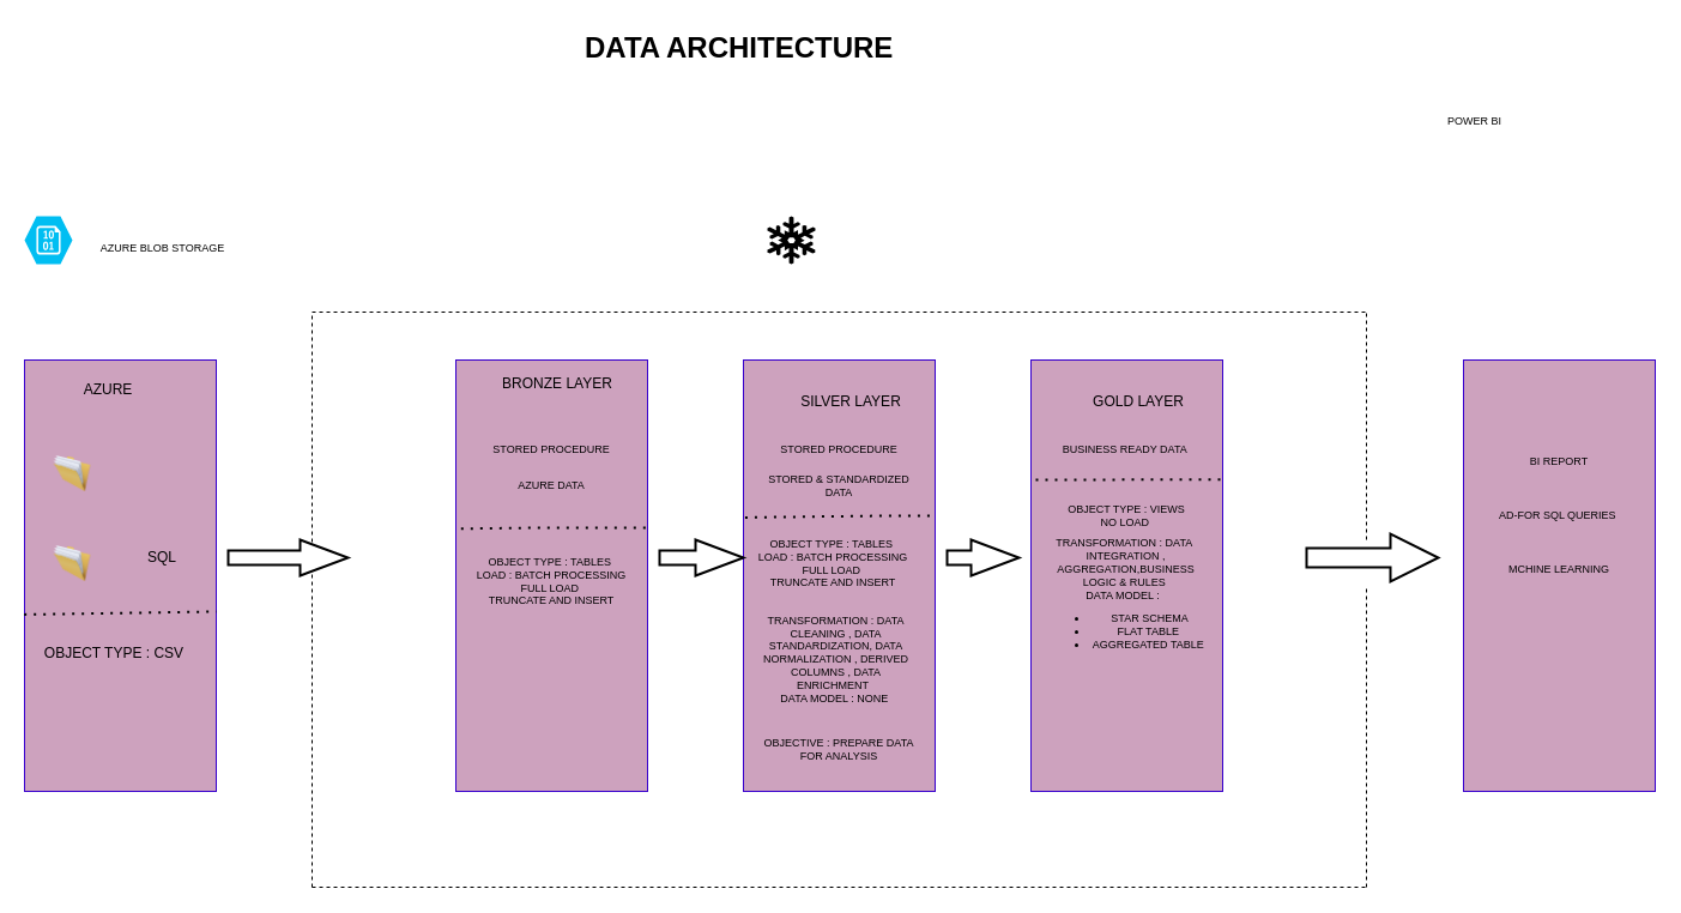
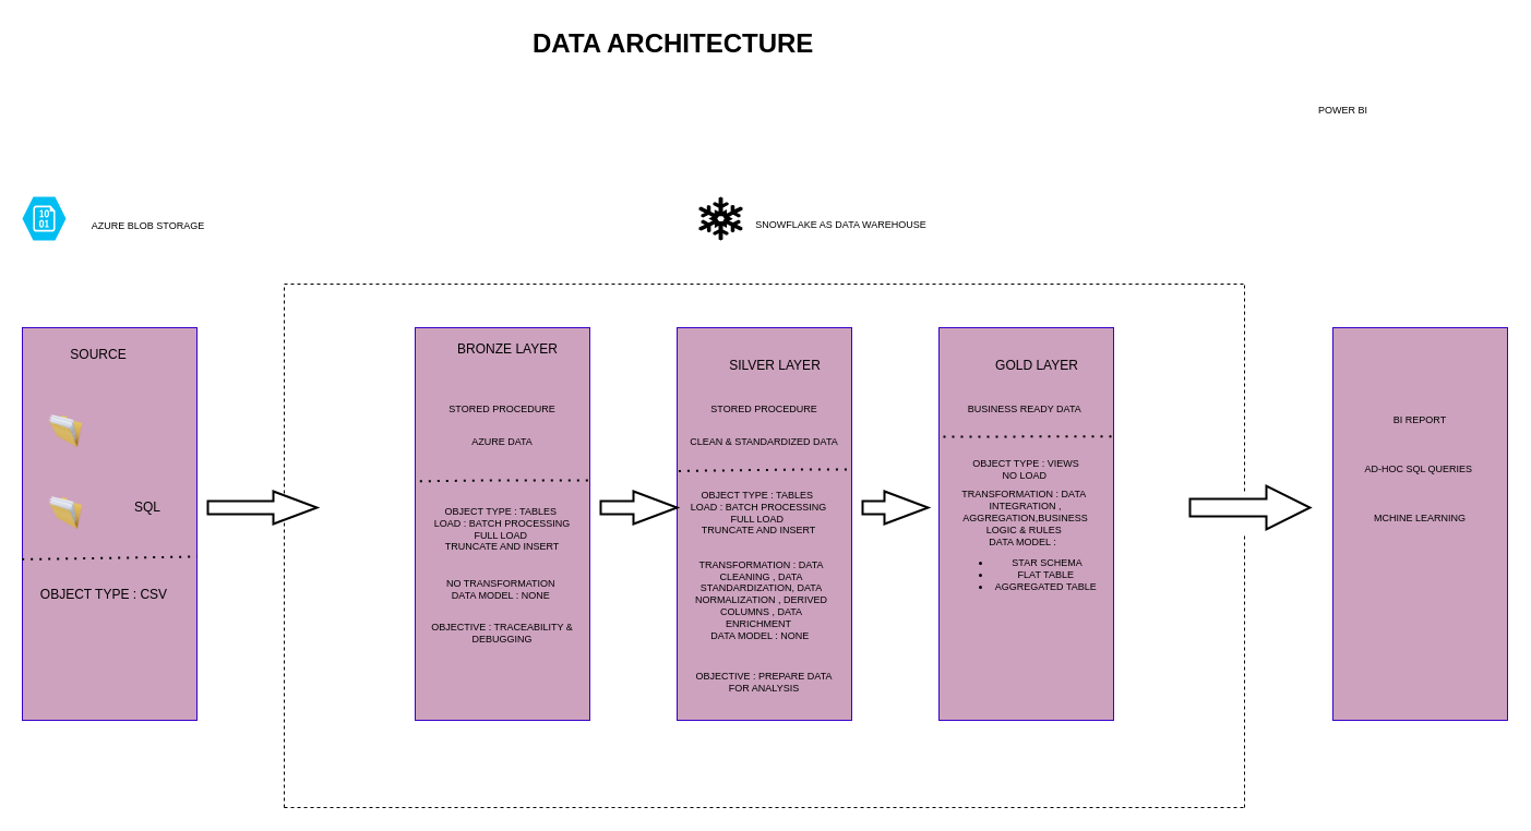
  <mxCell id="0" />
  <mxCell id="1" parent="0" />
  <mxCell id="2" value="" style="rounded=0;whiteSpace=wrap;html=1;fillColor=#CDA2BE;fontColor=#ffffff;strokeColor=#3700CC;" vertex="1" parent="1"><mxGeometry x="20" y="300" width="160" height="360" as="geometry" /></mxCell>
  <mxCell id="3" value="" style="rounded=0;whiteSpace=wrap;html=1;fillColor=#CDA2BE;fontColor=#ffffff;strokeColor=#3700CC;" vertex="1" parent="1"><mxGeometry x="380" y="300" width="160" height="360" as="geometry" /></mxCell>
  <mxCell id="4" value="" style="rounded=0;whiteSpace=wrap;html=1;fillColor=#CDA2BE;fontColor=#ffffff;strokeColor=#3700CC;" vertex="1" parent="1"><mxGeometry x="620" y="300" width="160" height="360" as="geometry" /></mxCell>
  <mxCell id="5" value="" style="rounded=0;whiteSpace=wrap;html=1;fillColor=#CDA2BE;fontColor=#ffffff;strokeColor=#3700CC;" vertex="1" parent="1"><mxGeometry x="860" y="300" width="160" height="360" as="geometry" /></mxCell>
  <mxCell id="6" value="" style="rounded=0;whiteSpace=wrap;html=1;fillColor=#CDA2BE;fontColor=#ffffff;strokeColor=#3700CC;" vertex="1" parent="1"><mxGeometry x="1221" y="300" width="160" height="360" as="geometry" /></mxCell>
  <mxCell id="7" value="" style="endArrow=none;dashed=1;html=1;rounded=0;" edge="1" parent="1"><mxGeometry width="50" height="50" relative="1" as="geometry"><mxPoint x="260" y="740" as="sourcePoint" /><mxPoint x="1140" y="260" as="targetPoint" /><Array as="points"><mxPoint x="260" y="260" /></Array></mxGeometry></mxCell>
  <mxCell id="8" value="" style="endArrow=none;dashed=1;html=1;rounded=0;" edge="1" parent="1"><mxGeometry width="50" height="50" relative="1" as="geometry"><mxPoint x="260" y="740" as="sourcePoint" /><mxPoint x="1140" y="740" as="targetPoint" /></mxGeometry></mxCell>
  <mxCell id="9" value="" style="endArrow=none;dashed=1;html=1;rounded=0;" edge="1" parent="1"><mxGeometry width="50" height="50" relative="1" as="geometry"><mxPoint x="1140" y="450" as="sourcePoint" /><mxPoint x="1140" y="260" as="targetPoint" /></mxGeometry></mxCell>
  <mxCell id="10" value="" style="verticalLabelPosition=bottom;verticalAlign=top;html=1;strokeWidth=2;shape=mxgraph.arrows2.arrow;dy=0.6;dx=40;notch=0;" vertex="1" parent="1"><mxGeometry x="190" y="450" width="100" height="30" as="geometry" /></mxCell>
  <mxCell id="11" value="" style="verticalLabelPosition=bottom;verticalAlign=top;html=1;strokeWidth=2;shape=mxgraph.arrows2.arrow;dy=0.6;dx=40;notch=0;" vertex="1" parent="1"><mxGeometry x="550" y="450" width="70" height="30" as="geometry" /></mxCell>
  <mxCell id="12" value="" style="verticalLabelPosition=bottom;verticalAlign=top;html=1;strokeWidth=2;shape=mxgraph.arrows2.arrow;dy=0.6;dx=40;notch=0;" vertex="1" parent="1"><mxGeometry x="790" y="450" width="60" height="30" as="geometry" /></mxCell>
  <mxCell id="13" value="BRONZE LAYER" style="text;html=1;align=center;verticalAlign=middle;whiteSpace=wrap;rounded=0;" vertex="1" parent="1"><mxGeometry x="405" y="305" width="120" height="30" as="geometry" /></mxCell>
- <mxCell id="14" value="AZURE" style="text;html=1;align=center;verticalAlign=middle;whiteSpace=wrap;rounded=0;" vertex="1" parent="1"><mxGeometry x="30" y="310" width="120" height="30" as="geometry" /></mxCell>
+ <mxCell id="14" value="SOURCE" style="text;html=1;align=center;verticalAlign=middle;whiteSpace=wrap;rounded=0;" vertex="1" parent="1"><mxGeometry x="30" y="310" width="120" height="30" as="geometry" /></mxCell>
  <mxCell id="15" value="&lt;h1&gt;DATA ARCHITECTURE&amp;nbsp;&lt;/h1&gt;" style="text;html=1;align=center;verticalAlign=middle;whiteSpace=wrap;rounded=0;" vertex="1" parent="1"><mxGeometry x="420" y="20" width="400" height="40" as="geometry" /></mxCell>
  <mxCell id="16" value="SILVER LAYER" style="text;html=1;align=center;verticalAlign=middle;whiteSpace=wrap;rounded=0;" vertex="1" parent="1"><mxGeometry x="655" y="320" width="110" height="30" as="geometry" /></mxCell>
  <mxCell id="17" value="GOLD LAYER" style="text;html=1;align=center;verticalAlign=middle;whiteSpace=wrap;rounded=0;" vertex="1" parent="1"><mxGeometry x="895" y="320" width="110" height="30" as="geometry" /></mxCell>
  <mxCell id="18" value="" style="image;html=1;image=img/lib/clip_art/general/Full_Folder_128x128.png" vertex="1" parent="1"><mxGeometry x="40" y="380" width="40" height="30" as="geometry" /></mxCell>
  <mxCell id="19" value="" style="image;html=1;image=img/lib/clip_art/general/Full_Folder_128x128.png" vertex="1" parent="1"><mxGeometry x="40" y="455" width="40" height="30" as="geometry" /></mxCell>
  <mxCell id="20" value="SQL" style="text;html=1;align=center;verticalAlign=middle;whiteSpace=wrap;rounded=0;" vertex="1" parent="1"><mxGeometry x="110" y="450" width="50" height="30" as="geometry" /></mxCell>
  <mxCell id="21" value="" style="endArrow=none;dashed=1;html=1;dashPattern=1 3;strokeWidth=2;rounded=0;exitX=-0.002;exitY=0.59;exitDx=0;exitDy=0;exitPerimeter=0;" edge="1" parent="1" source="2"><mxGeometry width="50" height="50" relative="1" as="geometry"><mxPoint x="290" y="550" as="sourcePoint" /><mxPoint x="180" y="510" as="targetPoint" /></mxGeometry></mxCell>
  <mxCell id="22" value="OBJECT TYPE : CSV" style="text;html=1;align=center;verticalAlign=middle;whiteSpace=wrap;rounded=0;" vertex="1" parent="1"><mxGeometry x="30" y="530" width="130" height="30" as="geometry" /></mxCell>
  <mxCell id="23" value="" style="verticalLabelPosition=bottom;html=1;verticalAlign=top;align=center;strokeColor=none;fillColor=#00BEF2;shape=mxgraph.azure.storage_blob;" vertex="1" parent="1"><mxGeometry x="20" y="180" width="40" height="40" as="geometry" /></mxCell>
  <mxCell id="24" value="" style="shape=mxgraph.signs.nature.snowflake;html=1;pointerEvents=1;fillColor=#000000;strokeColor=none;verticalLabelPosition=bottom;verticalAlign=top;align=center;" vertex="1" parent="1"><mxGeometry x="640" y="180" width="40" height="40" as="geometry" /></mxCell>
  <mxCell id="25" value="STORED PROCEDURE" style="text;html=1;align=center;verticalAlign=middle;whiteSpace=wrap;rounded=0;fontSize=9;" vertex="1" parent="1"><mxGeometry x="390" y="360" width="140" height="30" as="geometry" /></mxCell>
  <mxCell id="26" value="AZURE DATA" style="text;html=1;align=center;verticalAlign=middle;whiteSpace=wrap;rounded=0;fontSize=9;" vertex="1" parent="1"><mxGeometry x="390" y="390" width="140" height="30" as="geometry" /></mxCell>
  <mxCell id="27" value="" style="endArrow=none;dashed=1;html=1;dashPattern=1 3;strokeWidth=2;rounded=0;exitX=0.027;exitY=0.391;exitDx=0;exitDy=0;exitPerimeter=0;entryX=1;entryY=0.389;entryDx=0;entryDy=0;entryPerimeter=0;" edge="1" parent="1" source="3" target="3"><mxGeometry width="50" height="50" relative="1" as="geometry"><mxPoint x="410" y="462" as="sourcePoint" /><mxPoint x="570" y="460" as="targetPoint" /><Array as="points"><mxPoint x="450" y="440" /></Array></mxGeometry></mxCell>
  <mxCell id="28" value="OBJECT TYPE : TABLES&amp;nbsp;&lt;div&gt;LOAD : BATCH PROCESSING&lt;/div&gt;&lt;div&gt;FULL LOAD&amp;nbsp;&lt;/div&gt;&lt;div&gt;&lt;span style=&quot;background-color: transparent; color: light-dark(rgb(0, 0, 0), rgb(255, 255, 255));&quot;&gt;TRUNCATE AND INSERT&lt;/span&gt;&lt;/div&gt;" style="text;html=1;align=center;verticalAlign=middle;whiteSpace=wrap;rounded=0;fontSize=9;" vertex="1" parent="1"><mxGeometry x="390" y="450" width="140" height="70" as="geometry" /></mxCell>
+ <mxCell id="29" value="NO TRANSFORMATION&amp;nbsp;&lt;div&gt;DATA MODEL : NONE&amp;nbsp;&lt;/div&gt;" style="text;html=1;align=center;verticalAlign=middle;whiteSpace=wrap;rounded=0;fontSize=9;" vertex="1" parent="1"><mxGeometry x="390" y="520" width="140" height="40" as="geometry" /></mxCell>
+ <mxCell id="30" value="OBJECTIVE : TRACEABILITY &amp;amp; DEBUGGING" style="text;html=1;align=center;verticalAlign=middle;whiteSpace=wrap;rounded=0;fontSize=9;" vertex="1" parent="1"><mxGeometry x="390" y="560" width="140" height="40" as="geometry" /></mxCell>
  <mxCell id="31" value="STORED PROCEDURE" style="text;html=1;align=center;verticalAlign=middle;whiteSpace=wrap;rounded=0;fontSize=9;" vertex="1" parent="1"><mxGeometry x="630" y="360" width="140" height="30" as="geometry" /></mxCell>
- <mxCell id="32" value="STORED &amp;amp; STANDARDIZED DATA" style="text;html=1;align=center;verticalAlign=middle;whiteSpace=wrap;rounded=0;fontSize=9;" vertex="1" parent="1"><mxGeometry x="630" y="390" width="140" height="30" as="geometry" /></mxCell>
+ <mxCell id="32" value="CLEAN &amp;amp; STANDARDIZED DATA" style="text;html=1;align=center;verticalAlign=middle;whiteSpace=wrap;rounded=0;fontSize=9;" vertex="1" parent="1"><mxGeometry x="630" y="390" width="140" height="30" as="geometry" /></mxCell>
  <mxCell id="33" value="" style="endArrow=none;dashed=1;html=1;dashPattern=1 3;strokeWidth=2;rounded=0;exitX=0.009;exitY=0.365;exitDx=0;exitDy=0;exitPerimeter=0;" edge="1" parent="1" source="4"><mxGeometry width="50" height="50" relative="1" as="geometry"><mxPoint x="670" y="431" as="sourcePoint" /><mxPoint x="780" y="430" as="targetPoint" /><Array as="points"><mxPoint x="736" y="430" /></Array></mxGeometry></mxCell>
  <mxCell id="34" value="OBJECT TYPE : TABLES&amp;nbsp;&lt;div&gt;LOAD : BATCH PROCESSING&lt;/div&gt;&lt;div&gt;FULL LOAD&amp;nbsp;&lt;/div&gt;&lt;div&gt;&lt;span style=&quot;background-color: transparent; color: light-dark(rgb(0, 0, 0), rgb(255, 255, 255));&quot;&gt;TRUNCATE AND INSERT&lt;/span&gt;&lt;/div&gt;" style="text;html=1;align=center;verticalAlign=middle;whiteSpace=wrap;rounded=0;fontSize=9;" vertex="1" parent="1"><mxGeometry x="625" y="435" width="140" height="70" as="geometry" /></mxCell>
  <mxCell id="35" value="TRANSFORMATION : DATA CLEANING , DATA STANDARDIZATION, DATA NORMALIZATION , DERIVED COLUMNS , DATA ENRICHMENT&amp;nbsp;&amp;nbsp;&lt;div&gt;DATA MODEL : NONE&amp;nbsp;&lt;/div&gt;" style="text;html=1;align=center;verticalAlign=middle;whiteSpace=wrap;rounded=0;fontSize=9;" vertex="1" parent="1"><mxGeometry x="630" y="520" width="135" height="60" as="geometry" /></mxCell>
  <mxCell id="36" value="OBJECTIVE : PREPARE DATA FOR ANALYSIS" style="text;html=1;align=center;verticalAlign=middle;whiteSpace=wrap;rounded=0;fontSize=9;" vertex="1" parent="1"><mxGeometry x="630" y="605" width="140" height="40" as="geometry" /></mxCell>
  <mxCell id="37" value="BUSINESS READY DATA&amp;nbsp;" style="text;html=1;align=center;verticalAlign=middle;whiteSpace=wrap;rounded=0;fontSize=9;" vertex="1" parent="1"><mxGeometry x="870" y="360" width="140" height="30" as="geometry" /></mxCell>
  <mxCell id="38" value="" style="endArrow=none;dashed=1;html=1;dashPattern=1 3;strokeWidth=2;rounded=0;entryX=1.003;entryY=0.277;entryDx=0;entryDy=0;entryPerimeter=0;" edge="1" parent="1" target="5"><mxGeometry width="50" height="50" relative="1" as="geometry"><mxPoint x="864" y="400" as="sourcePoint" /><mxPoint x="1069" y="400" as="targetPoint" /><Array as="points" /></mxGeometry></mxCell>
  <mxCell id="39" value="OBJECT TYPE : VIEWS&lt;div&gt;NO LOAD&amp;nbsp;&lt;/div&gt;" style="text;html=1;align=center;verticalAlign=middle;whiteSpace=wrap;rounded=0;fontSize=9;" vertex="1" parent="1"><mxGeometry x="870" y="410" width="140" height="40" as="geometry" /></mxCell>
  <mxCell id="40" value="TRANSFORMATION : DATA&amp;nbsp; INTEGRATION , AGGREGATION,BUSINESS LOGIC &amp;amp; RULES&amp;nbsp;&lt;div&gt;&lt;span style=&quot;background-color: transparent; color: light-dark(rgb(0, 0, 0), rgb(255, 255, 255));&quot;&gt;DATA MODEL :&amp;nbsp;&amp;nbsp;&lt;/span&gt;&lt;/div&gt;&lt;div&gt;&lt;ul&gt;&lt;li&gt;&lt;span style=&quot;background-color: transparent; color: light-dark(rgb(0, 0, 0), rgb(255, 255, 255));&quot;&gt;STAR SCHEMA&lt;/span&gt;&lt;/li&gt;&lt;li&gt;&lt;span style=&quot;background-color: transparent; color: light-dark(rgb(0, 0, 0), rgb(255, 255, 255));&quot;&gt;FLAT TABLE&amp;nbsp;&lt;/span&gt;&lt;/li&gt;&lt;li&gt;&lt;span style=&quot;background-color: transparent; color: light-dark(rgb(0, 0, 0), rgb(255, 255, 255));&quot;&gt;AGGREGATED TABLE&amp;nbsp;&lt;/span&gt;&lt;/li&gt;&lt;/ul&gt;&lt;/div&gt;" style="text;html=1;align=center;verticalAlign=middle;whiteSpace=wrap;rounded=0;fontSize=9;" vertex="1" parent="1"><mxGeometry x="867.5" y="450" width="142.5" height="100" as="geometry" /></mxCell>
  <mxCell id="41" value="" style="image;aspect=fixed;html=1;points=[];align=center;fontSize=12;image=img/lib/azure2/power_platform/PowerBI.svg;" vertex="1" parent="1"><mxGeometry x="1210" y="184.34" width="31" height="41.33" as="geometry" /></mxCell>
  <mxCell id="42" value="&lt;font style=&quot;font-size: 9px;&quot;&gt;AZURE BLOB STORAGE&lt;/font&gt;" style="text;html=1;align=center;verticalAlign=middle;resizable=0;points=[];autosize=1;strokeColor=none;fillColor=none;" vertex="1" parent="1"><mxGeometry x="70" y="191.33" width="130" height="30" as="geometry" /></mxCell>
+ <mxCell id="43" value="&lt;font style=&quot;font-size: 9px;&quot;&gt;SNOWFLAKE AS DATA WAREHOUSE&lt;/font&gt;" style="text;html=1;align=center;verticalAlign=middle;resizable=0;points=[];autosize=1;strokeColor=none;fillColor=none;" vertex="1" parent="1"><mxGeometry x="680" y="190" width="180" height="30" as="geometry" /></mxCell>
  <mxCell id="44" value="&lt;font style=&quot;font-size: 9px;&quot;&gt;POWER BI&lt;/font&gt;" style="text;html=1;align=center;verticalAlign=middle;resizable=0;points=[];autosize=1;strokeColor=none;fillColor=none;" vertex="1" parent="1"><mxGeometry x="1195" y="85" width="70" height="30" as="geometry" /></mxCell>
  <mxCell id="45" value="BI REPORT" style="text;html=1;align=center;verticalAlign=middle;whiteSpace=wrap;rounded=0;fontSize=9;" vertex="1" parent="1"><mxGeometry x="1231" y="370" width="140" height="30" as="geometry" /></mxCell>
- <mxCell id="46" value="AD-FOR SQL QUERIES&amp;nbsp;" style="text;html=1;align=center;verticalAlign=middle;whiteSpace=wrap;rounded=0;fontSize=9;" vertex="1" parent="1"><mxGeometry x="1231" y="415" width="140" height="30" as="geometry" /></mxCell>
+ <mxCell id="46" value="AD-HOC SQL QUERIES&amp;nbsp;" style="text;html=1;align=center;verticalAlign=middle;whiteSpace=wrap;rounded=0;fontSize=9;" vertex="1" parent="1"><mxGeometry x="1231" y="415" width="140" height="30" as="geometry" /></mxCell>
  <mxCell id="47" value="MCHINE LEARNING" style="text;html=1;align=center;verticalAlign=middle;whiteSpace=wrap;rounded=0;fontSize=9;" vertex="1" parent="1"><mxGeometry x="1231" y="460" width="140" height="30" as="geometry" /></mxCell>
  <mxCell id="48" value="" style="endArrow=none;dashed=1;html=1;rounded=0;" edge="1" parent="1"><mxGeometry width="50" height="50" relative="1" as="geometry"><mxPoint x="1140" y="740" as="sourcePoint" /><mxPoint x="1140" y="490" as="targetPoint" /></mxGeometry></mxCell>
  <mxCell id="49" value="" style="verticalLabelPosition=bottom;verticalAlign=top;html=1;strokeWidth=2;shape=mxgraph.arrows2.arrow;dy=0.6;dx=40;notch=0;" vertex="1" parent="1"><mxGeometry x="1090" y="445" width="110" height="40" as="geometry" /></mxCell>
